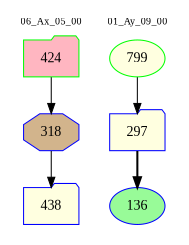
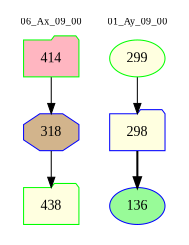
  digraph {
    fontname="Liberation Serif"
    node [color=blue fillcolor=lightyellow fontname="Liberation Serif" shape=folder style=filled]
    edge [color=black fontname="Liberation Serif" style=solid]
-   n1 [color=green fillcolor=lightpink label=424]
+   n1 [color=green fillcolor=lightpink label=414]
    n2 [fillcolor=tan label=318 shape=octagon]
-   n3 [label=438]
-   n4 [color=green label=799 shape=ellipse]
-   n5 [label=297]
+   n3 [color=green label=438]
+   n4 [color=green label=299 shape=ellipse]
+   n5 [label=298]
    n6 [fillcolor=palegreen label=136 shape=ellipse]
    subgraph cluster_1 {
      color=white
      fontsize=10
-     label="06_Ax_05_00"
+     label="06_Ax_09_00"
      n1
      n2
      n3
    }
    subgraph cluster_2 {
      color=white
      fontsize=10
      label="01_Ay_09_00"
      n4
      n5
      n6
    }
    n1 -> n2
    n2 -> n3
    n4 -> n5
    n5 -> n6 [style=bold]
  }
